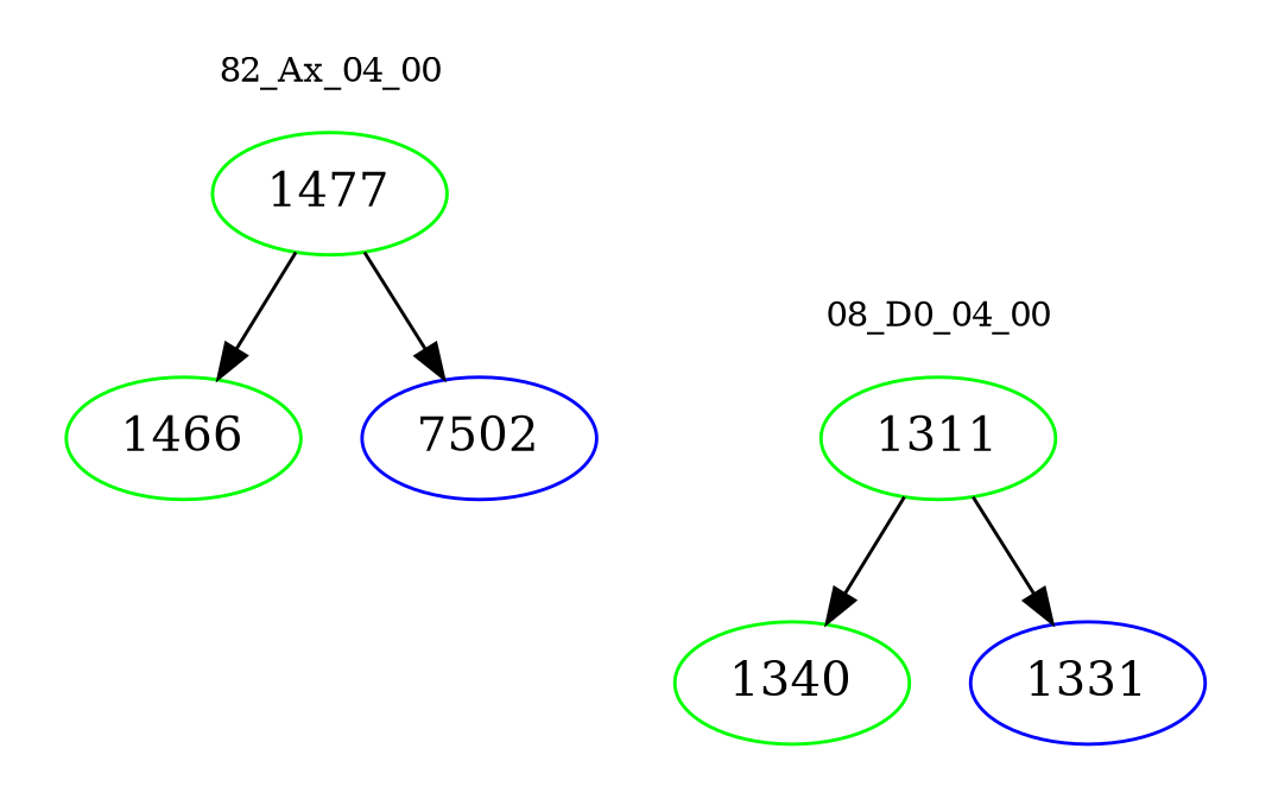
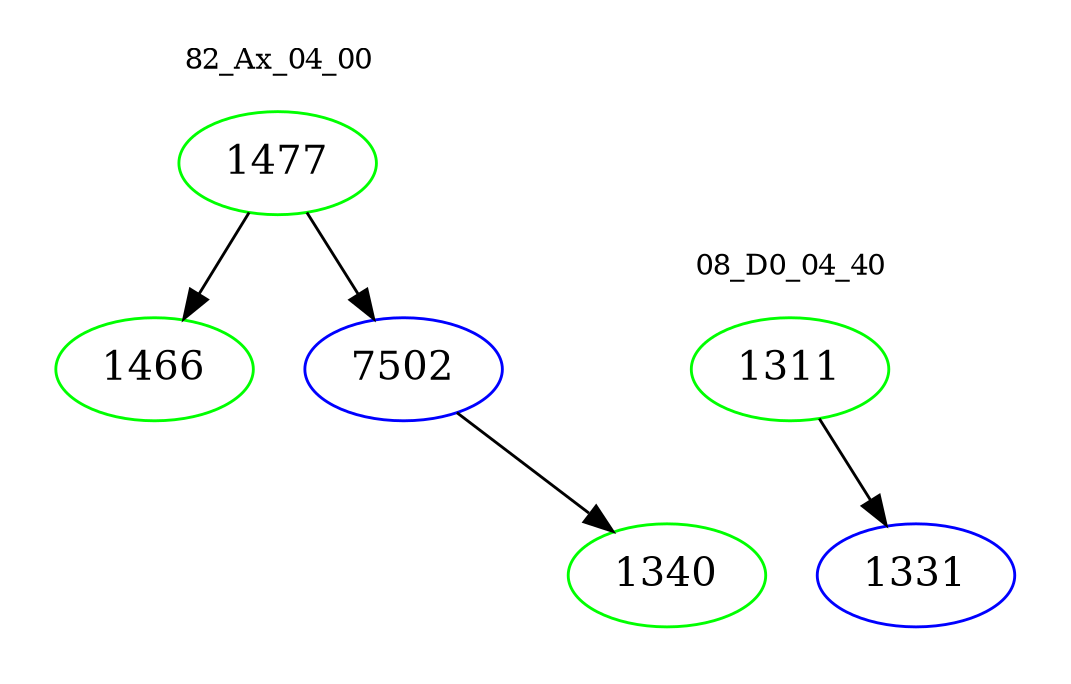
  digraph {
    node [color=green]
    edge [color=black]
    n1 [label=1477]
    n2 [label=1466]
    n3 [color=blue label=7502]
    n4 [label=1311]
    n5 [label=1340]
    n6 [color=blue label=1331]
    subgraph cluster_1 {
      color=white
      fontsize=10
      label="82_Ax_04_00"
      n1
      n2
      n3
    }
    subgraph cluster_2 {
      color=white
      fontsize=10
-     label="08_D0_04_00"
+     label="08_D0_04_40"
      n4
      n5
      n6
    }
    n1 -> n2
    n1 -> n3
-   n4 -> n5
+   n3 -> n5
    n4 -> n6
  }
